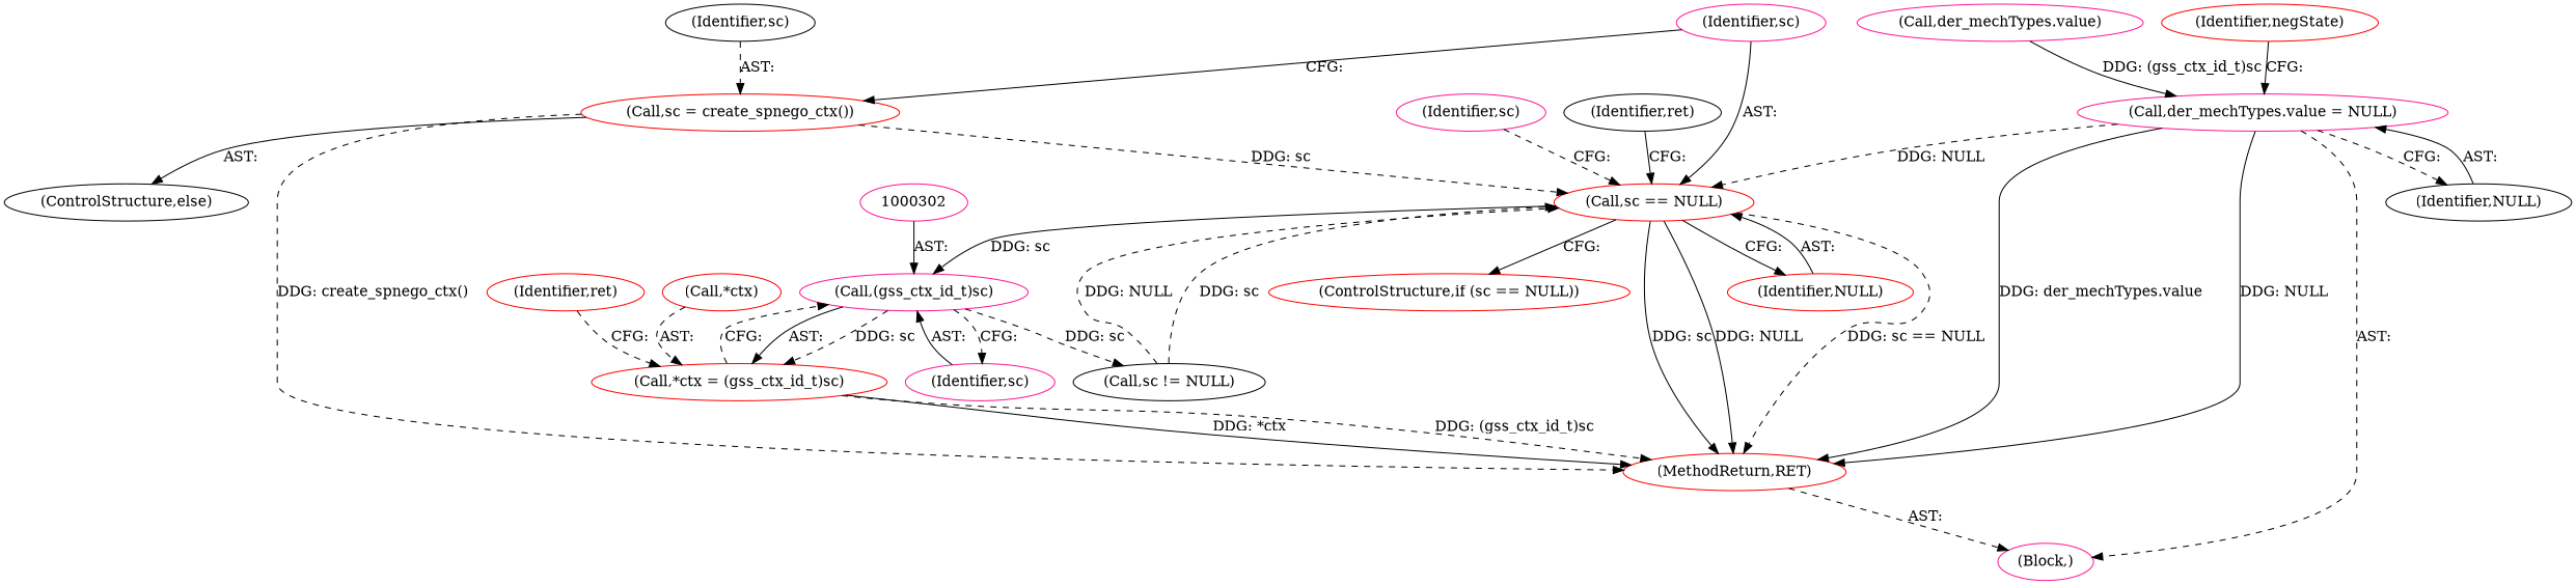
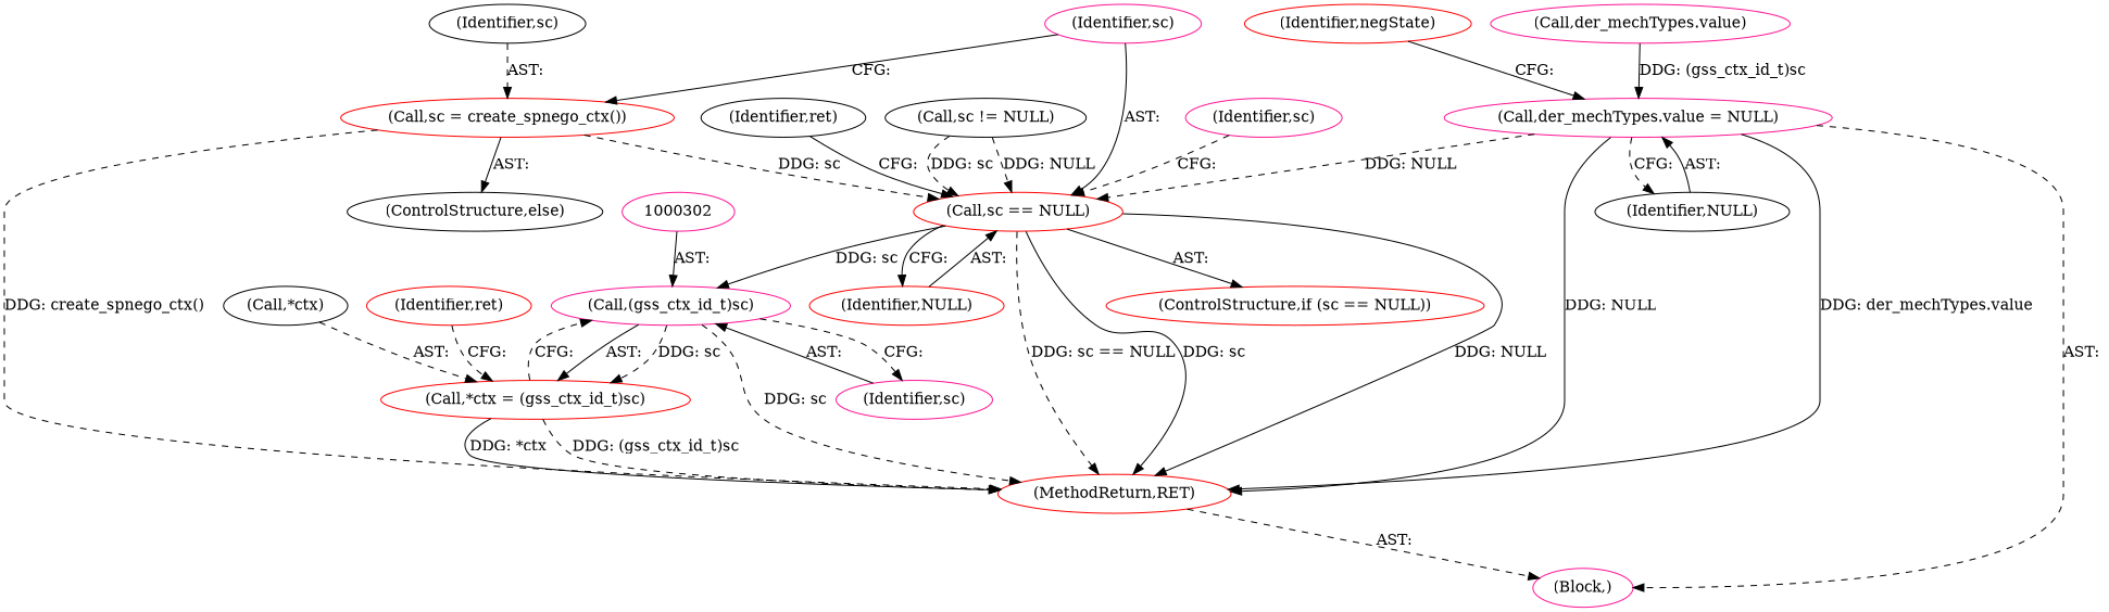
  digraph {
    node [color=red]
    edge [style=solid]
    n1 [label="(Call,sc = create_spnego_ctx())"]
    n2 [label="(Call,sc == NULL)"]
    n3 [color=black label="(ControlStructure,else)"]
    n4 [label="(MethodReturn,RET)"]
    n5 [color=deeppink label="(Call,(gss_ctx_id_t)sc)"]
    n6 [label="(Identifier,NULL)"]
    n7 [label="(ControlStructure,if (sc == NULL))"]
    n8 [color=deeppink label="(Block,)"]
    n9 [color=deeppink label="(Call,der_mechTypes.value = NULL)"]
    n10 [color=black label="(Identifier,NULL)"]
    n11 [label="(Call,*ctx = (gss_ctx_id_t)sc)"]
    n12 [color=deeppink label="(Identifier,sc)"]
    n13 [color=black label="(Identifier,ret)"]
    n14 [color=black label="(Call,sc != NULL)"]
-   n15 [label="(Call,*ctx)"]
+   n15 [color=black label="(Call,*ctx)"]
    n16 [color=deeppink label="(Call,der_mechTypes.value)"]
    n17 [color=deeppink label="(Identifier,sc)"]
    n18 [color=black label="(Identifier,sc)"]
    n19 [color=deeppink label="(Identifier,sc)"]
    n20 [label="(Identifier,negState)"]
    n21 [label="(Identifier,ret)"]
    1000302 [color=deeppink]
    n1 -> n2 [label="DDG: sc" style=dashed]
    n1 -> n3 [label="AST: "]
    n1 -> n4 [label="DDG: create_spnego_ctx()" style=dashed]
    n2 -> n4 [label="DDG: sc == NULL" style=dashed]
    n2 -> n4 [label="DDG: sc"]
    n2 -> n4 [label="DDG: NULL"]
    n2 -> n5 [label="DDG: sc"]
    n2 -> n6 [label="CFG: "]
-   n2 -> n7 [label="CFG: "]
+   n2 -> n7 [label="AST: "]
    n4 -> n8 [label="AST: " style=dashed]
-   n5 -> n14 [label="DDG: sc" style=dashed]
+   n5 -> n4 [label="DDG: sc" style=dashed]
    n5 -> n11 [label="AST: "]
    n5 -> n11 [label="DDG: sc" style=dashed]
    n5 -> n12 [label="CFG: " style=dashed]
    n6 -> n2 [label="AST: "]
    n9 -> n2 [label="DDG: NULL" style=dashed]
    n9 -> n4 [label="DDG: der_mechTypes.value"]
    n9 -> n4 [label="DDG: NULL"]
    n9 -> n8 [label="AST: " style=dashed]
    n9 -> n10 [label="CFG: " style=dashed]
    n10 -> n9 [label="AST: "]
    n11 -> n4 [label="DDG: *ctx"]
    n11 -> n4 [label="DDG: (gss_ctx_id_t)sc" style=dashed]
    n11 -> n5 [label="CFG: " style=dashed]
    n12 -> n5 [label="AST: "]
    n13 -> n2 [label="CFG: "]
    n14 -> n2 [label="DDG: sc" style=dashed]
    n14 -> n2 [label="DDG: NULL" style=dashed]
    n15 -> n11 [label="AST: " style=dashed]
    n16 -> n9 [label="DDG: (gss_ctx_id_t)sc"]
    n17 -> n1 [label="CFG: "]
    n17 -> n2 [label="AST: "]
    n18 -> n1 [label="AST: " style=dashed]
    n19 -> n2 [label="CFG: " style=dashed]
    n20 -> n9 [label="CFG: "]
    n21 -> n11 [label="CFG: " style=dashed]
    1000302 -> n5 [label="AST: "]
  }
